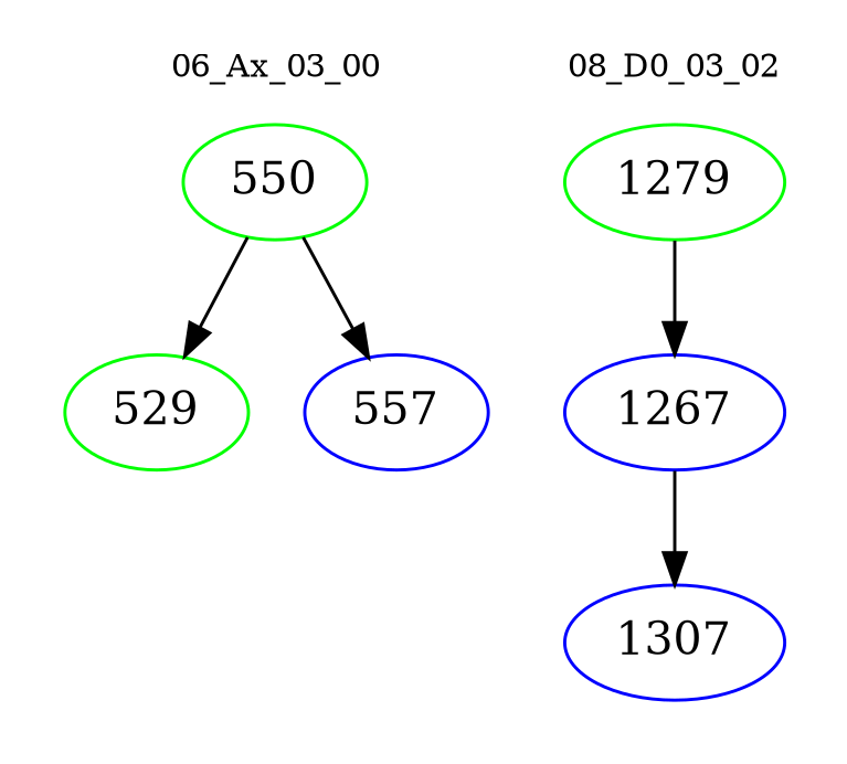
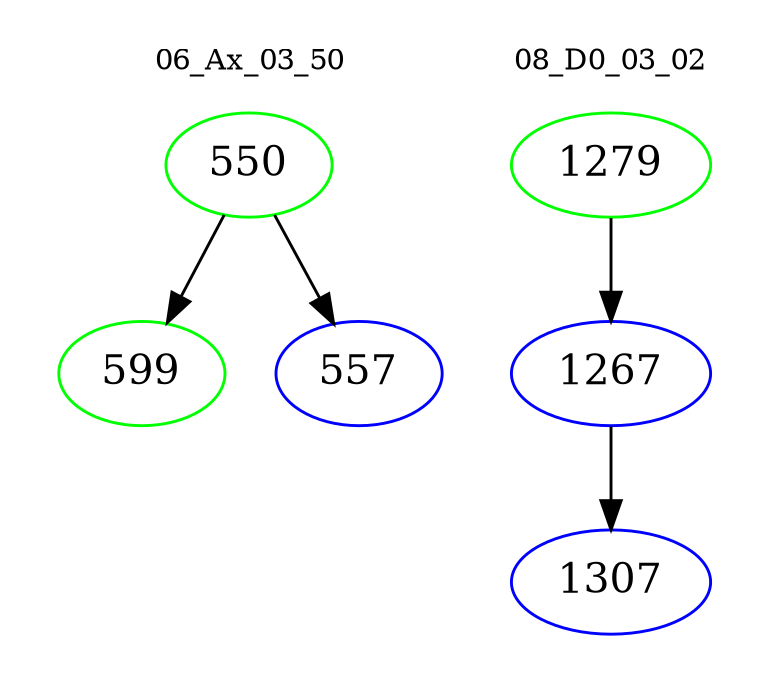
  digraph {
    node [color=green]
    edge [color=black]
    n1 [label=550]
-   n2 [label=529]
+   n2 [label=599]
    n3 [color=blue label=557]
    n4 [label=1279]
    n5 [color=blue label=1267]
    n6 [color=blue label=1307]
    subgraph cluster_1 {
      color=white
      fontsize=10
-     label="06_Ax_03_00"
+     label="06_Ax_03_50"
      n1
      n2
      n3
    }
    subgraph cluster_2 {
      color=white
      fontsize=10
      label="08_D0_03_02"
      n4
      n5
      n6
    }
    n1 -> n2
    n1 -> n3
    n4 -> n5
    n5 -> n6
  }
